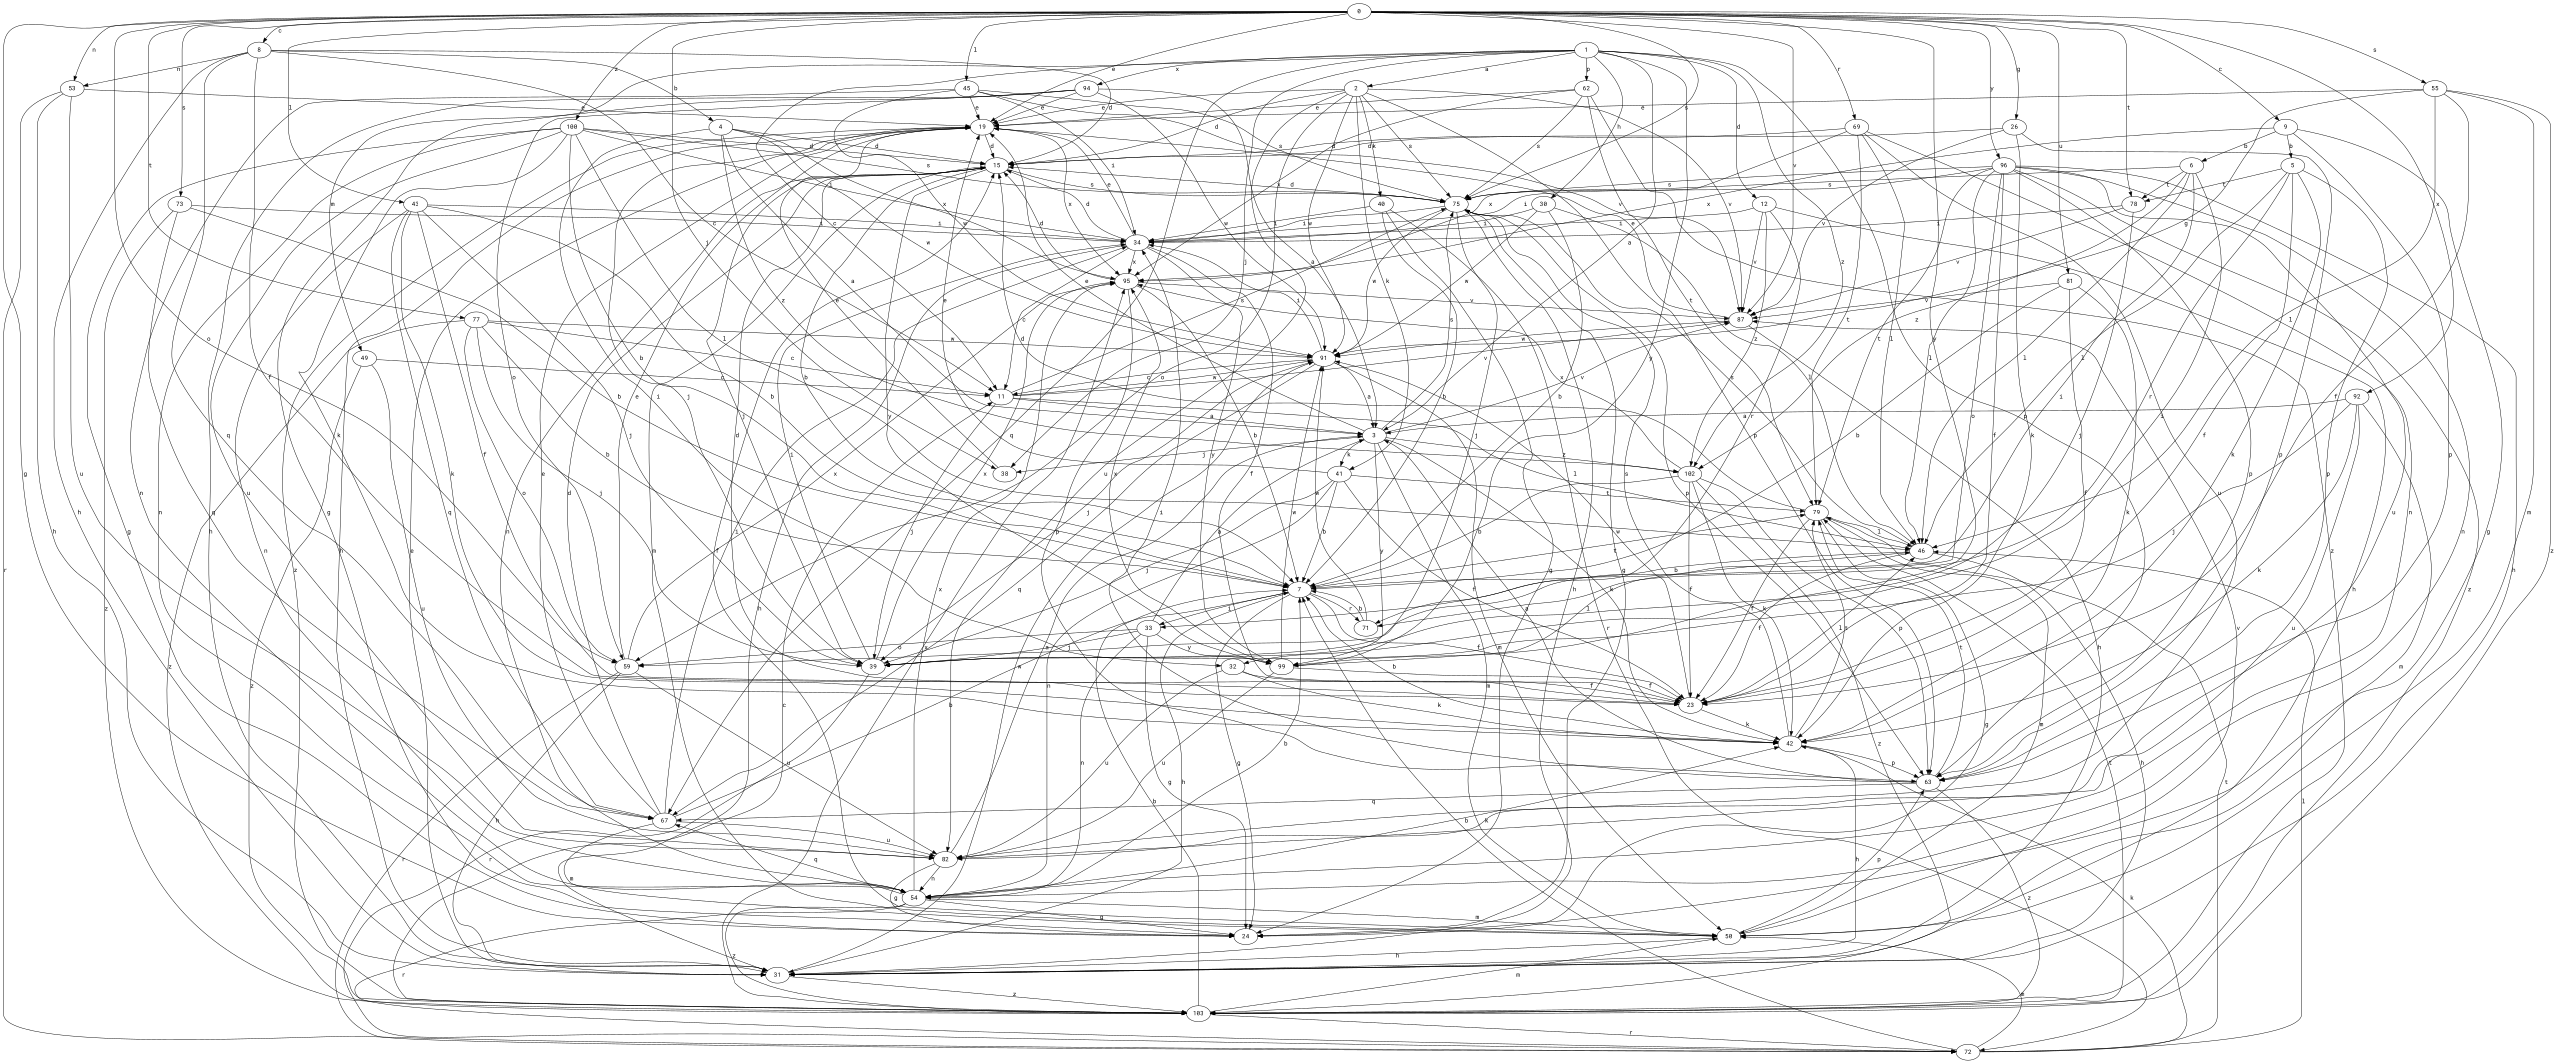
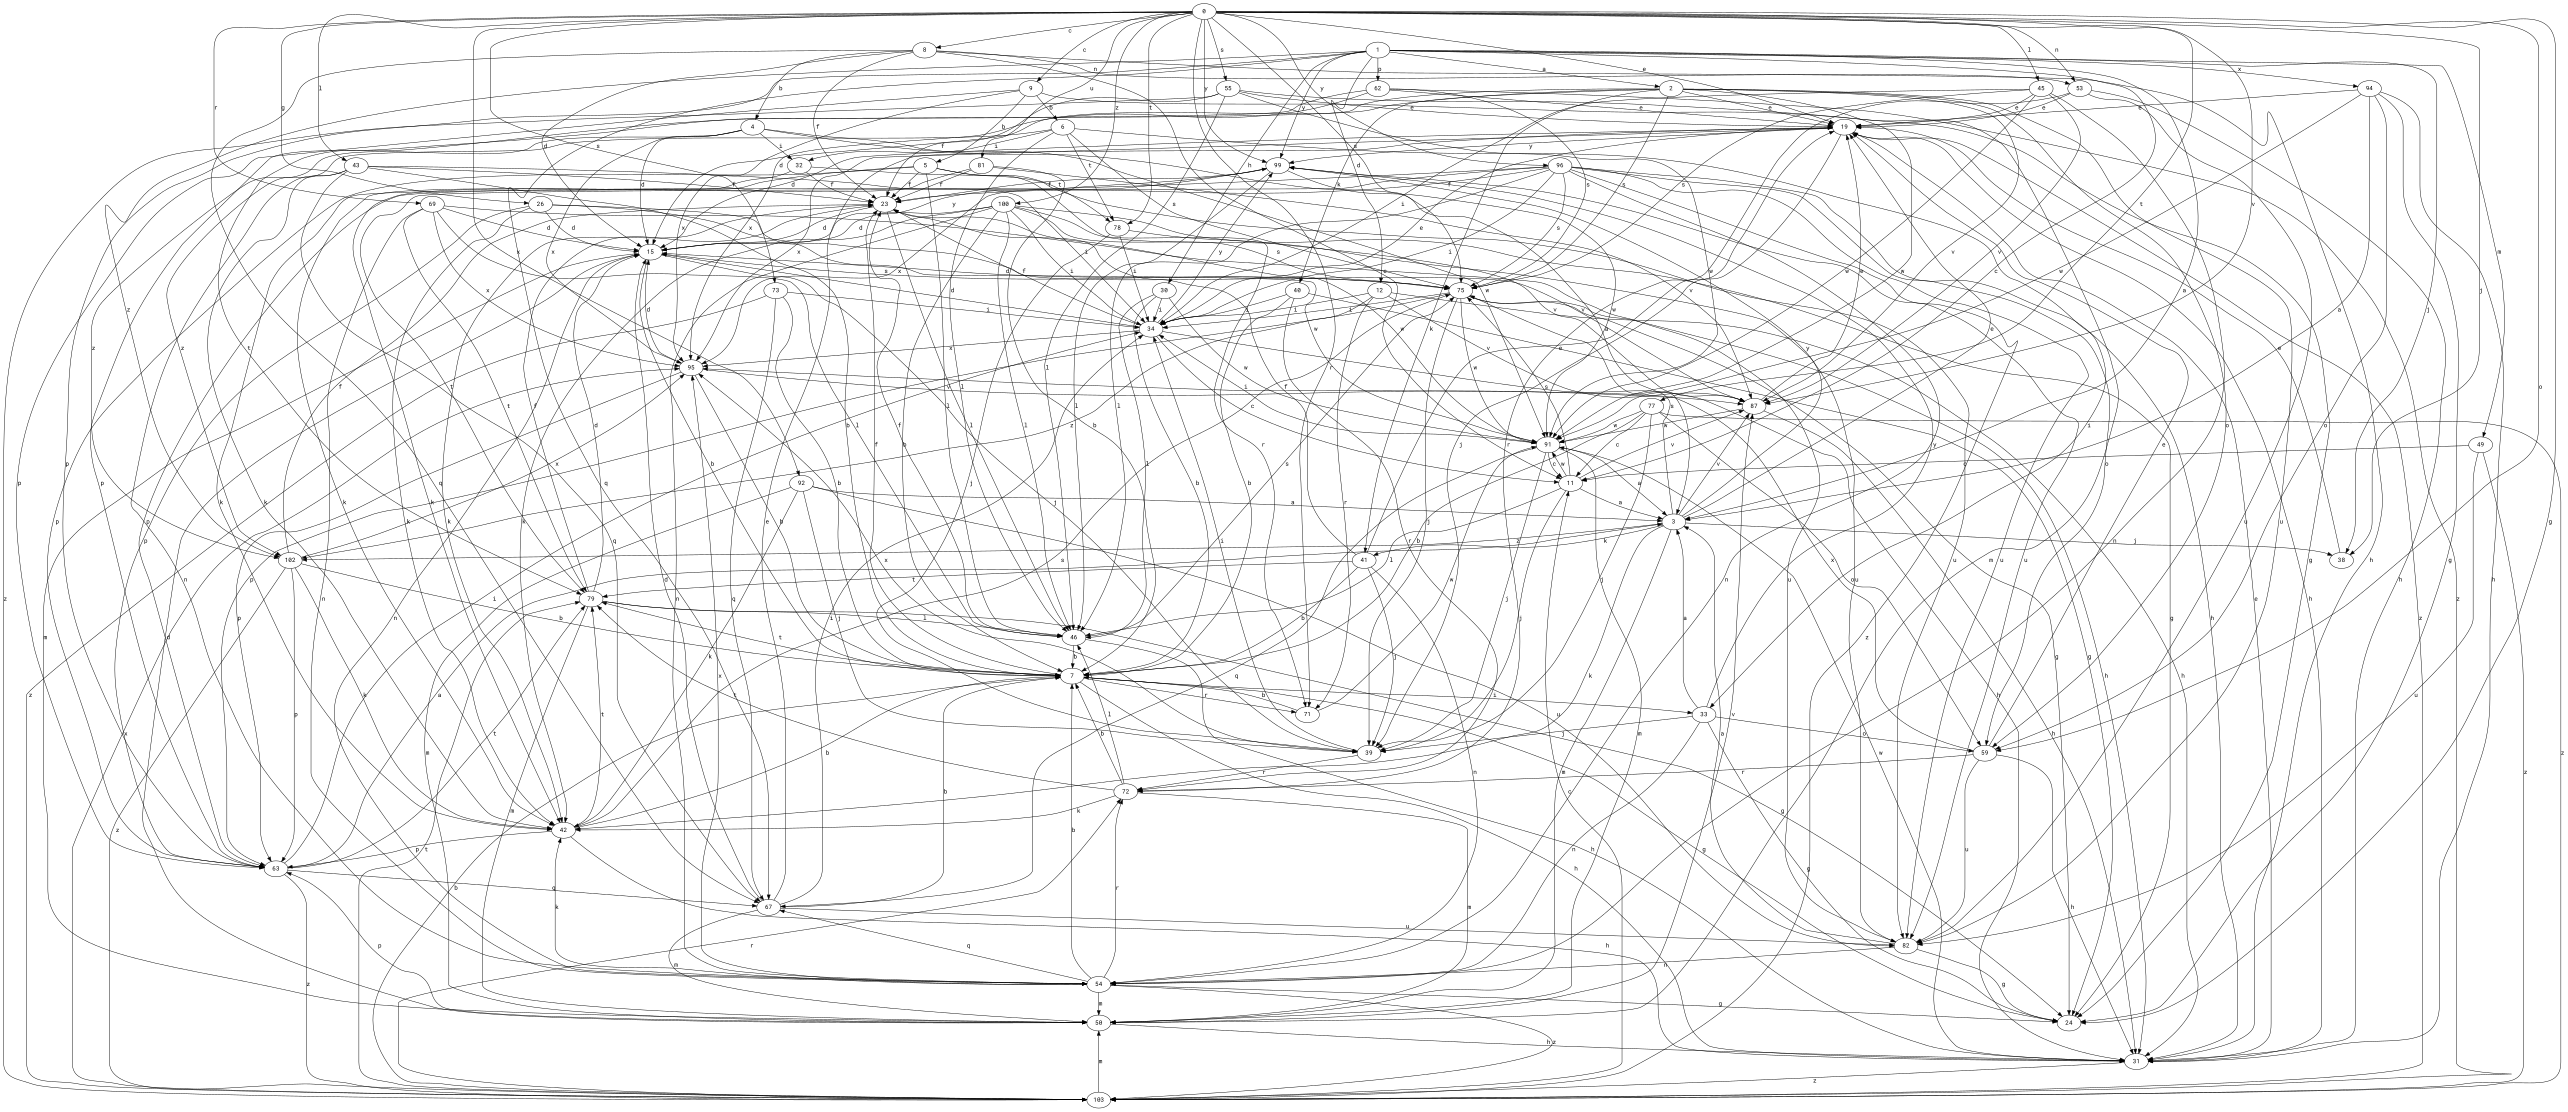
  strict digraph {
    fontname="Roboto Mono"
    node [fontname="Roboto Mono"]
    edge [fontname="Roboto Mono"]
    0
    8
    9
    19
    26
    n6 [label=24]
    38
    43
    45
    53
    55
    59
    69
    71
    73
    75
    77
    78
    81
    87
    92
    96
    99
    100
    11
    67
    15
    4
    23
    31
    63
    95
    5
    6
    39
    103
    91
    42
    7
    34
    54
    82
    72
    50
    46
    79
    3
    1
    2
    12
    30
    49
    62
    94
    102
    40
    41
    32
    33
    0 -> 8 [label=c]
    0 -> 9 [label=c]
    0 -> 19 [label=e]
    0 -> 26 [label=g]
    0 -> n6 [label=g]
    0 -> 38 [label=j]
    0 -> 43 [label=l]
    0 -> 45 [label=l]
    0 -> 53 [label=n]
    0 -> 55 [label=s]
    0 -> 59 [label=o]
    0 -> 69 [label=r]
+   0 -> 71 [label=r]
    0 -> 73 [label=s]
    0 -> 75 [label=s]
    0 -> 77 [label=t]
    0 -> 78 [label=t]
    0 -> 81 [label=u]
    0 -> 87 [label=v]
    0 -> 92 [label=x]
    0 -> 96 [label=y]
    0 -> 99 [label=y]
    0 -> 100 [label=z]
    8 -> 53 [label=n]
    8 -> 11 [label=c]
    8 -> 67 [label=q]
    8 -> 15 [label=d]
    8 -> 4 [label=b]
    8 -> 23 [label=f]
    8 -> 31 [label=h]
    9 -> n6 [label=g]
    9 -> 63 [label=p]
    9 -> 95 [label=x]
    9 -> 5 [label=b]
    9 -> 6 [label=b]
+   19 -> 99 [label=y]
    19 -> 15 [label=d]
    19 -> 31 [label=h]
    19 -> 95 [label=x]
    19 -> 39 [label=j]
    19 -> 103 [label=z]
    26 -> 87 [label=v]
    26 -> 15 [label=d]
    26 -> 63 [label=p]
+   26 -> 91 [label=w]
    26 -> 42 [label=k]
    38 -> 19 [label=e]
    43 -> 67 [label=q]
    43 -> 23 [label=f]
-   43 -> 39 [label=j]
    43 -> 42 [label=k]
    43 -> 7 [label=b]
    43 -> 34 [label=i]
    43 -> 54 [label=n]
    45 -> 19 [label=e]
    45 -> 75 [label=s]
    45 -> 87 [label=v]
    45 -> 91 [label=w]
    45 -> 34 [label=i]
    45 -> 54 [label=n]
    53 -> 19 [label=e]
    53 -> 31 [label=h]
    53 -> 82 [label=u]
    53 -> 72 [label=r]
    55 -> 19 [label=e]
    55 -> 23 [label=f]
    55 -> 103 [label=z]
-   55 -> 91 [label=g]
+   55 -> 91 [label=w]
    55 -> 50 [label=m]
    55 -> 46 [label=l]
    59 -> 19 [label=e]
    59 -> 31 [label=h]
    59 -> 95 [label=x]
    59 -> 82 [label=u]
    59 -> 72 [label=r]
    69 -> 15 [label=d]
    69 -> 95 [label=x]
    69 -> 54 [label=n]
    69 -> 82 [label=u]
    69 -> 46 [label=l]
    69 -> 79 [label=t]
    71 -> 91 [label=w]
    71 -> 7 [label=b]
    73 -> 67 [label=q]
    73 -> 103 [label=z]
    73 -> 7 [label=b]
    73 -> 34 [label=i]
    75 -> n6 [label=g]
    75 -> 15 [label=d]
    75 -> 31 [label=h]
    75 -> 63 [label=p]
    75 -> 39 [label=j]
    75 -> 91 [label=w]
    75 -> 34 [label=i]
    77 -> 59 [label=o]
    77 -> 11 [label=c]
    77 -> 39 [label=j]
    77 -> 103 [label=z]
    77 -> 91 [label=w]
    77 -> 7 [label=b]
    78 -> 87 [label=v]
    78 -> 39 [label=j]
    78 -> 34 [label=i]
    81 -> 87 [label=v]
    81 -> 23 [label=f]
    81 -> 42 [label=k]
    81 -> 7 [label=b]
    87 -> 19 [label=e]
    87 -> 31 [label=h]
    87 -> 91 [label=w]
    92 -> 39 [label=j]
    92 -> 42 [label=k]
    92 -> 82 [label=u]
    92 -> 50 [label=m]
    92 -> 3 [label=a]
    96 -> 59 [label=o]
    96 -> 75 [label=s]
    96 -> 23 [label=f]
    96 -> 31 [label=h]
    96 -> 63 [label=p]
    96 -> 103 [label=z]
    96 -> 34 [label=i]
    96 -> 54 [label=n]
    96 -> 82 [label=u]
    96 -> 46 [label=l]
    96 -> 79 [label=t]
    99 -> 23 [label=f]
    99 -> 95 [label=x]
    99 -> 91 [label=w]
    99 -> 82 [label=u]
    99 -> 46 [label=l]
    100 -> n6 [label=g]
    100 -> 75 [label=s]
    100 -> 15 [label=d]
    100 -> 42 [label=k]
    100 -> 7 [label=b]
    100 -> 34 [label=i]
    100 -> 54 [label=n]
    100 -> 82 [label=u]
    100 -> 46 [label=l]
    11 -> 75 [label=s]
    11 -> 87 [label=v]
    11 -> 39 [label=j]
    11 -> 91 [label=w]
    11 -> 46 [label=l]
    11 -> 3 [label=a]
    67 -> 19 [label=e]
    67 -> 15 [label=d]
    67 -> 7 [label=b]
    67 -> 34 [label=i]
    67 -> 82 [label=u]
    67 -> 50 [label=m]
    15 -> 75 [label=s]
    15 -> 99 [label=y]
    15 -> 39 [label=j]
    15 -> 7 [label=b]
    15 -> 54 [label=n]
    15 -> 50 [label=m]
    4 -> 15 [label=d]
    4 -> 95 [label=x]
    4 -> 91 [label=w]
    4 -> 3 [label=a]
    4 -> 102 [label=z]
    4 -> 32 [label=i]
    23 -> 15 [label=d]
    23 -> 91 [label=w]
    23 -> 42 [label=k]
    23 -> 46 [label=l]
    31 -> 19 [label=e]
    31 -> 103 [label=z]
    31 -> 91 [label=w]
    63 -> 67 [label=q]
    63 -> 103 [label=z]
    63 -> 34 [label=i]
    63 -> 79 [label=t]
    63 -> 3 [label=a]
    95 -> 87 [label=v]
    95 -> 15 [label=d]
    95 -> 63 [label=p]
    95 -> 7 [label=b]
    5 -> 71 [label=r]
    5 -> 78 [label=t]
    5 -> 23 [label=f]
    5 -> 63 [label=p]
    5 -> 42 [label=k]
    5 -> 46 [label=l]
    6 -> 75 [label=s]
    6 -> 78 [label=t]
    6 -> 46 [label=l]
    6 -> 102 [label=z]
    6 -> 32 [label=i]
    6 -> 33 [label=i]
    39 -> 95 [label=x]
    39 -> 34 [label=i]
    39 -> 72 [label=r]
    103 -> 11 [label=c]
    103 -> 95 [label=x]
    103 -> 7 [label=b]
    103 -> 72 [label=r]
    103 -> 50 [label=m]
    103 -> 79 [label=t]
    91 -> 11 [label=c]
    91 -> 67 [label=q]
    91 -> 39 [label=j]
    91 -> 34 [label=i]
    91 -> 50 [label=m]
    91 -> 3 [label=a]
    42 -> 75 [label=s]
    42 -> 31 [label=h]
    42 -> 63 [label=p]
    42 -> 7 [label=b]
    42 -> 79 [label=t]
    7 -> n6 [label=g]
    7 -> 71 [label=r]
    7 -> 23 [label=f]
    7 -> 31 [label=h]
    7 -> 79 [label=t]
    7 -> 33 [label=i]
    34 -> 19 [label=e]
    34 -> 99 [label=y]
    34 -> 11 [label=c]
    34 -> 15 [label=d]
    34 -> 23 [label=f]
    34 -> 31 [label=h]
    34 -> 95 [label=x]
    54 -> n6 [label=g]
    54 -> 67 [label=q]
    54 -> 95 [label=x]
    54 -> 103 [label=z]
    54 -> 42 [label=k]
    54 -> 7 [label=b]
    54 -> 72 [label=r]
    54 -> 50 [label=m]
    82 -> n6 [label=g]
    82 -> 54 [label=n]
    82 -> 3 [label=a]
    72 -> 42 [label=k]
    72 -> 7 [label=b]
    72 -> 50 [label=m]
    72 -> 46 [label=l]
    72 -> 79 [label=t]
    50 -> 87 [label=v]
-   50 -> 15 [label=f]
+   50 -> 15 [label=d]
    50 -> 31 [label=h]
    50 -> 63 [label=p]
    46 -> 75 [label=s]
    46 -> 23 [label=f]
    46 -> 31 [label=h]
    46 -> 7 [label=b]
    79 -> n6 [label=g]
    79 -> 15 [label=d]
    79 -> 23 [label=f]
    79 -> 50 [label=m]
    79 -> 46 [label=l]
    3 -> 19 [label=e]
    3 -> 38 [label=j]
    3 -> 75 [label=s]
    3 -> 87 [label=v]
    3 -> 99 [label=y]
    3 -> 42 [label=k]
    3 -> 50 [label=m]
    3 -> 102 [label=z]
    3 -> 41 [label=k]
    1 -> 38 [label=j]
    1 -> 99 [label=y]
    1 -> 11 [label=c]
    1 -> 67 [label=q]
    1 -> 63 [label=p]
    1 -> 3 [label=a]
    1 -> 2 [label=a]
    1 -> 12 [label=d]
    1 -> 30 [label=h]
    1 -> 49 [label=m]
    1 -> 62 [label=p]
    1 -> 94 [label=x]
    1 -> 102 [label=z]
    2 -> 19 [label=e]
    2 -> 59 [label=o]
    2 -> 75 [label=s]
    2 -> 87 [label=v]
    2 -> 15 [label=d]
    2 -> 63 [label=p]
    2 -> 91 [label=w]
    2 -> 82 [label=u]
    2 -> 40 [label=k]
    2 -> 41 [label=k]
    12 -> 71 [label=r]
    12 -> 87 [label=v]
    12 -> 31 [label=h]
    12 -> 34 [label=i]
    12 -> 102 [label=z]
    30 -> 91 [label=w]
    30 -> 7 [label=b]
    30 -> 34 [label=i]
    30 -> 46 [label=l]
    49 -> 11 [label=c]
    49 -> 103 [label=z]
    49 -> 82 [label=u]
    62 -> 19 [label=e]
    62 -> 75 [label=s]
    62 -> 95 [label=x]
    62 -> 103 [label=z]
    62 -> 79 [label=t]
    94 -> 19 [label=e]
    94 -> n6 [label=g]
    94 -> 59 [label=o]
    94 -> 31 [label=h]
    94 -> 91 [label=w]
    94 -> 3 [label=a]
    102 -> 23 [label=f]
    102 -> 63 [label=p]
    102 -> 95 [label=x]
    102 -> 103 [label=z]
    102 -> 42 [label=k]
    102 -> 7 [label=b]
    40 -> n6 [label=g]
    40 -> 7 [label=b]
    40 -> 34 [label=i]
    40 -> 72 [label=r]
    41 -> 19 [label=e]
    41 -> 23 [label=f]
    41 -> 39 [label=j]
    41 -> 7 [label=b]
    41 -> 54 [label=n]
    41 -> 79 [label=t]
    32 -> 23 [label=f]
    32 -> 42 [label=k]
    32 -> 82 [label=u]
    33 -> n6 [label=g]
    33 -> 59 [label=o]
    33 -> 99 [label=y]
    33 -> 39 [label=j]
    33 -> 54 [label=n]
    33 -> 3 [label=a]
  }
